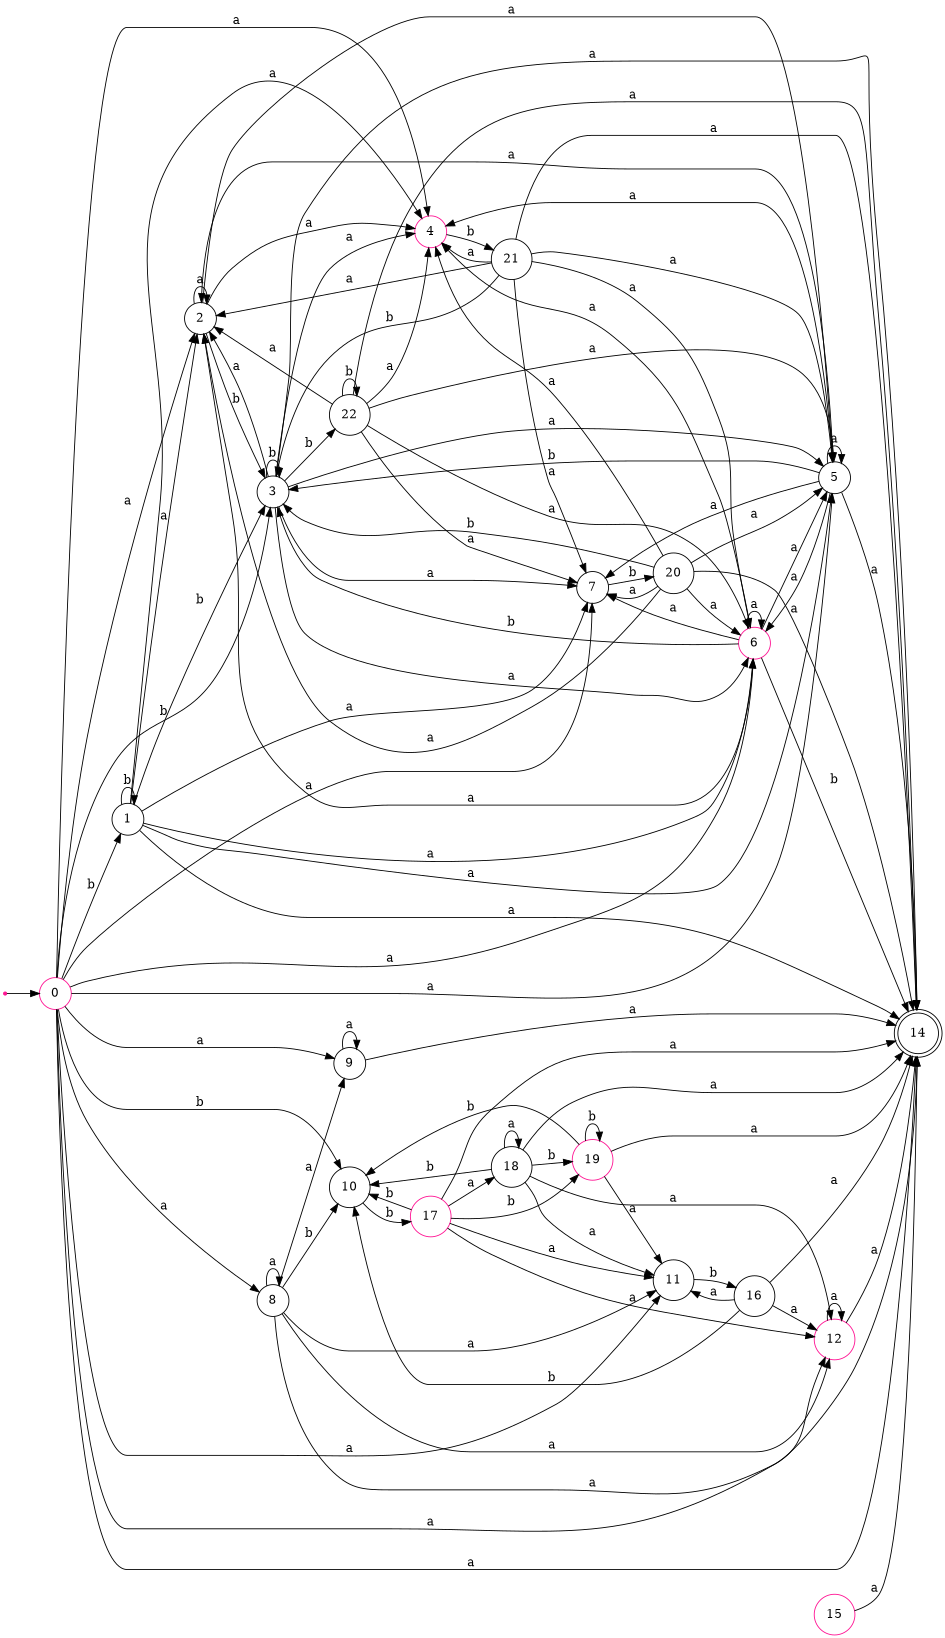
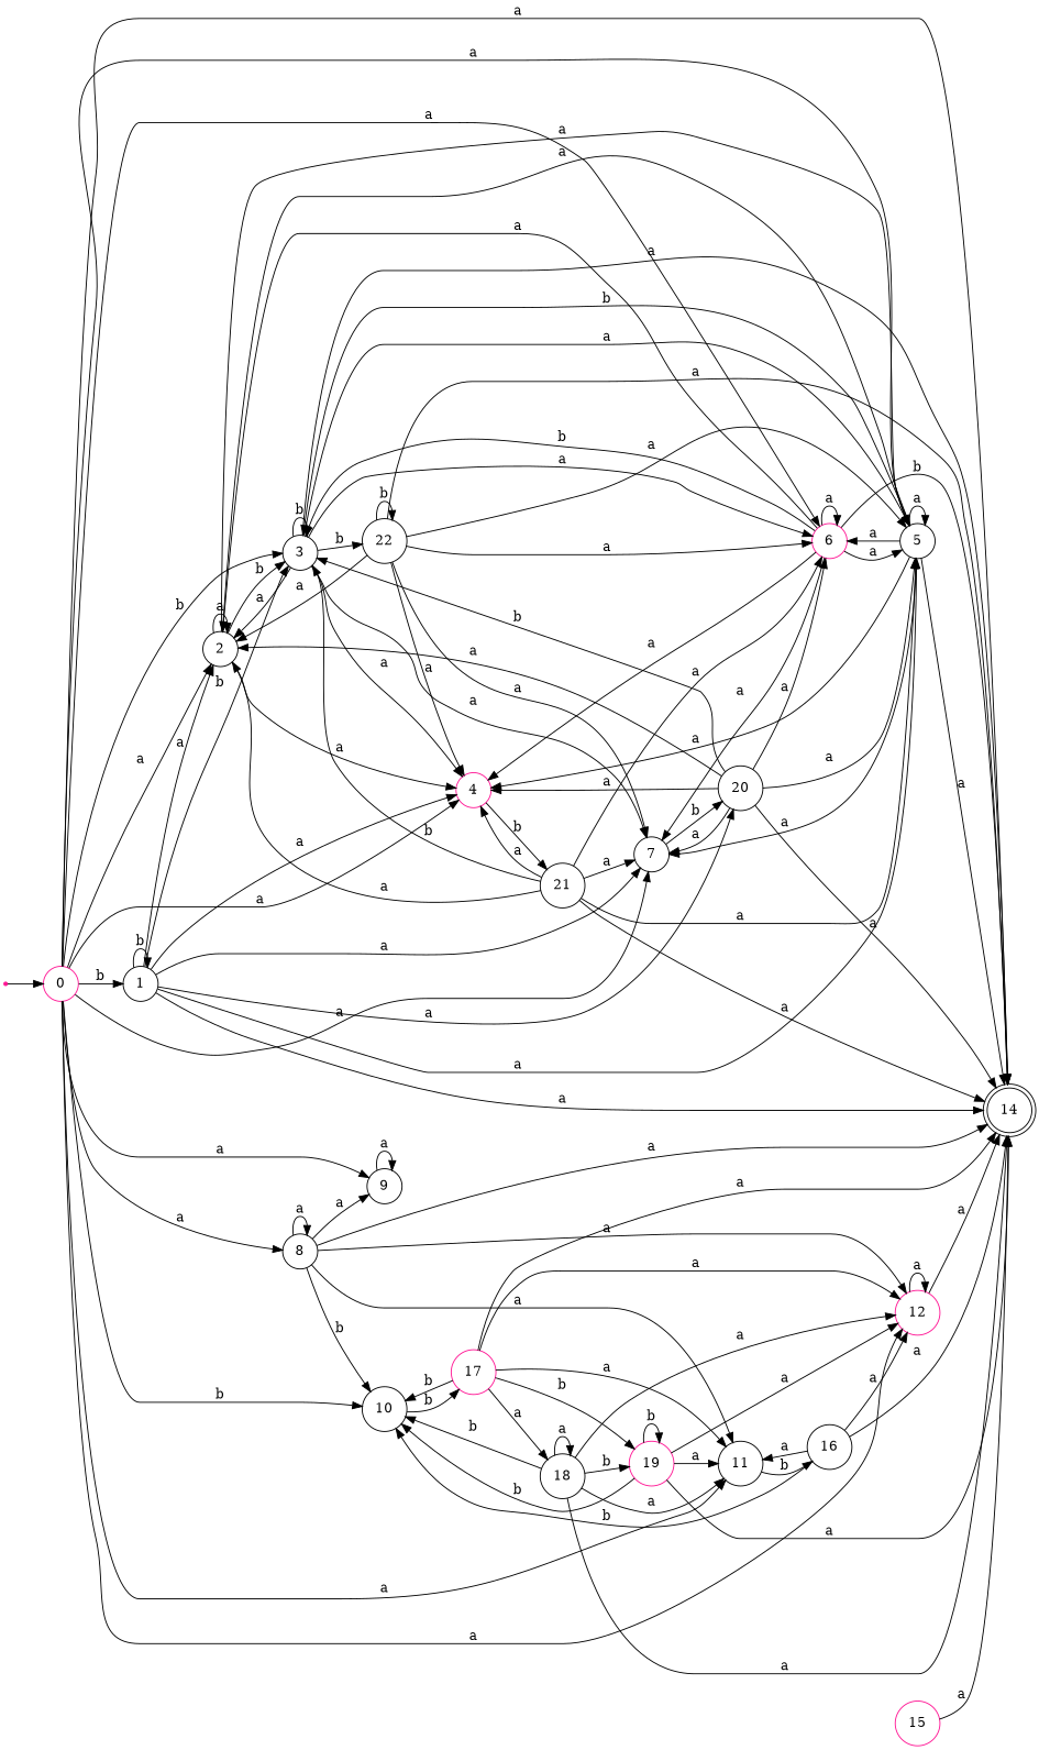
  digraph {
    rankdir=LR
    node [color=black shape=circle]
    dummy0 [color=deeppink shape=point]
    0 [color=deeppink]
    1
    2
    3
    4 [color=deeppink]
    5
    6 [color=deeppink]
    7
    8
    9
    10
    11
    12 [color=deeppink]
    14 [shape=doublecircle]
    22
    21
    20
    17 [color=deeppink]
    16
    18
    19 [color=deeppink]
    15 [color=deeppink]
    dummy0 -> 0
    0 -> 1 [label=b]
    0 -> 2 [label=a]
    0 -> 3 [label=b]
    0 -> 4 [label=a]
    0 -> 5 [label=a]
    0 -> 6 [label=a]
    0 -> 7 [label=a]
    0 -> 8 [label=a]
    0 -> 9 [label=a]
    0 -> 10 [label=b]
    0 -> 11 [label=a]
    0 -> 12 [label=a]
    0 -> 14 [label=a]
    1 -> 1 [label=b]
    1 -> 2 [label=a]
    1 -> 3 [label=b]
    1 -> 4 [label=a]
    1 -> 5 [label=a]
-   1 -> 6 [label=a]
+   1 -> 20 [label=a]
    1 -> 7 [label=a]
    1 -> 14 [label=a]
    2 -> 2 [label=a]
    2 -> 3 [label=b]
    2 -> 4 [label=a]
    2 -> 5 [label=a]
    3 -> 2 [label=a]
    3 -> 3 [label=b]
    3 -> 4 [label=a]
    3 -> 5 [label=a]
    3 -> 6 [label=a]
    3 -> 7 [label=a]
    3 -> 14 [label=a]
    3 -> 22 [label=b]
    4 -> 21 [label=b]
    5 -> 2 [label=a]
    5 -> 3 [label=b]
    5 -> 4 [label=a]
    5 -> 5 [label=a]
    5 -> 6 [label=a]
    5 -> 7 [label=a]
    5 -> 14 [label=a]
    6 -> 2 [label=a]
    6 -> 3 [label=b]
    6 -> 4 [label=a]
    6 -> 5 [label=a]
    6 -> 6 [label=a]
    6 -> 7 [label=a]
    6 -> 14 [label=b]
    7 -> 20 [label=b]
    8 -> 8 [label=a]
    8 -> 9 [label=a]
    8 -> 10 [label=b]
    8 -> 11 [label=a]
    8 -> 12 [label=a]
    8 -> 14 [label=a]
    9 -> 9 [label=a]
-   9 -> 14 [label=a]
    10 -> 17 [label=b]
    11 -> 16 [label=b]
    12 -> 12 [label=a]
    12 -> 14 [label=a]
    22 -> 2 [label=a]
    22 -> 4 [label=a]
    22 -> 5 [label=a]
    22 -> 6 [label=a]
    22 -> 7 [label=a]
    22 -> 14 [label=a]
    22 -> 22 [label=b]
    21 -> 2 [label=a]
    21 -> 3 [label=b]
    21 -> 4 [label=a]
    21 -> 5 [label=a]
    21 -> 6 [label=a]
    21 -> 7 [label=a]
    21 -> 14 [label=a]
    20 -> 2 [label=a]
    20 -> 3 [label=b]
    20 -> 4 [label=a]
    20 -> 5 [label=a]
    20 -> 6 [label=a]
    20 -> 7 [label=a]
    20 -> 14 [label=a]
    17 -> 10 [label=b]
    17 -> 11 [label=a]
    17 -> 12 [label=a]
    17 -> 14 [label=a]
    17 -> 18 [label=a]
    17 -> 19 [label=b]
    16 -> 10 [label=b]
    16 -> 11 [label=a]
    16 -> 12 [label=a]
    16 -> 14 [label=a]
    18 -> 10 [label=b]
    18 -> 11 [label=a]
    18 -> 12 [label=a]
    18 -> 14 [label=a]
    18 -> 18 [label=a]
    18 -> 19 [label=b]
    19 -> 10 [label=b]
    19 -> 11 [label=a]
+   19 -> 12 [label=a]
    19 -> 14 [label=a]
    19 -> 19 [label=b]
    15 -> 14 [label=a]
  }
